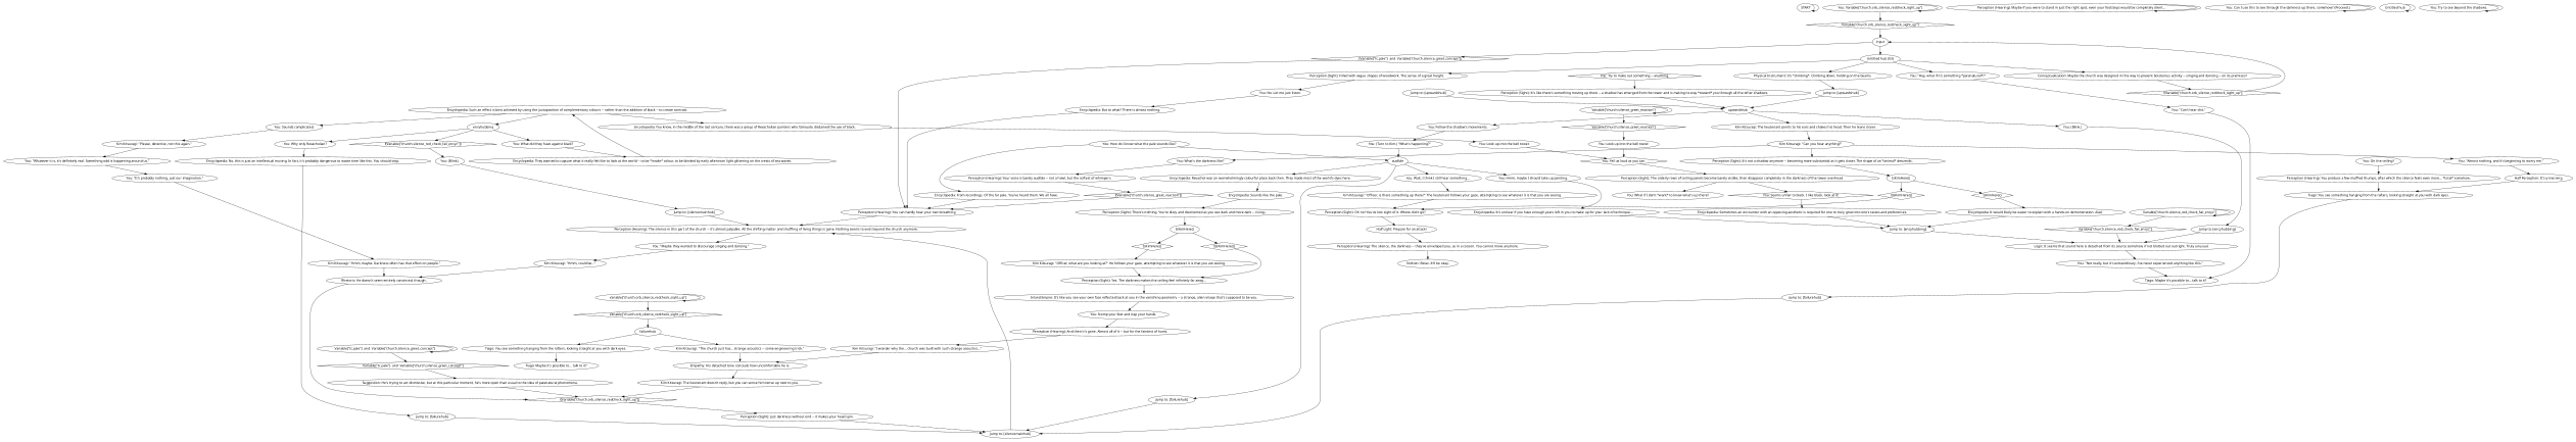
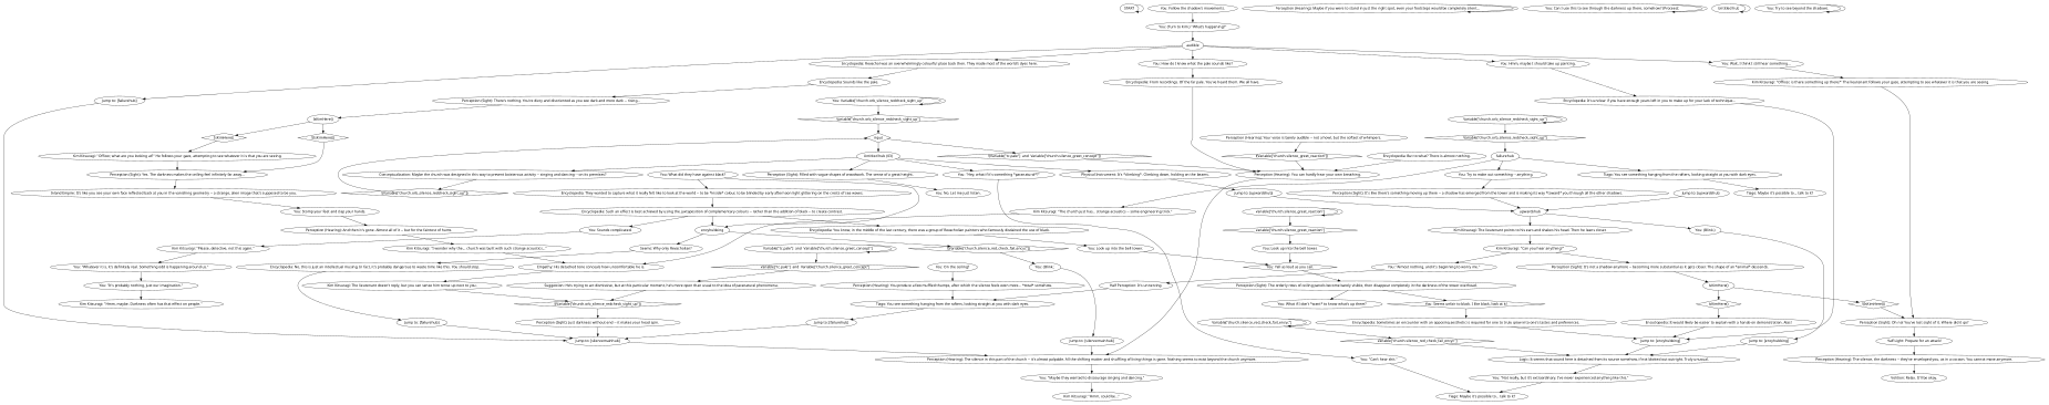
  digraph {
    fontname="Noto Sans"
    node [fontname="Noto Sans"]
    edge [fontname="Noto Sans"]
    n1 [label=START]
-   n2 [label=input]
+   n2 [label=input shape=diamond]
    n3 [label="!(Variable[\"tc.pale\"]  and  Variable[\"church.silence_greet_concept\"])" shape=diamond]
    n4 [label="Untitled hub (03)"]
    n5 [label="Perception (Hearing): You can hardly hear your own breathing."]
    n6 [label="Variable[\"church.orb_silence_redcheck_sight_up\"]"]
    n7 [label="Variable[\"church.orb_silence_redcheck_sight_up\"]" shape=diamond]
    n8 [label=failurehub]
    n9 [label="Tiago: You see something hanging from the rafters, looking straight at you with dark eyes."]
    n10 [label="Kim Kitsuragi: \"The church just has... strange acoustics -- some engineering trick.\""]
-   n11 [label="You: Try to make out something -- anything." shape=diamond]
+   n11 [label="You: Try to make out something -- anything."]
    n12 [label="!(Variable[\"church.orb_silence_redcheck_sight_up\"])" shape=diamond]
    n13 [label="Perception (Sight): Just darkness without end -- it makes your head spin."]
    n14 [label="Jump to: [silencemainhub]"]
    n15 [label="Jump to: [silencemainhub]"]
    n16 [label="Perception (Hearing): The silence in this part of the church -- it's almost palpable. All the shifting matter and shuffling of living things is gone. Nothing seems to exist beyond the church anymore."]
    n17 [label="You: \"Maybe they wanted to discourage singing and dancing.\""]
    n18 [label="Tiago: Maybe it's possible to... talk to it?"]
    n19 [label="You: (Blink.)"]
    n20 [label="Inland Empire: It's like you see your own face reflected back at you in the vanishing geometry -- a strange, alien image that's supposed to be you."]
    n21 [label="You: Stomp your feet and clap your hands."]
    n22 [label="Perception (Hearing): And then it's gone. Almost all of it -- but for the faintest of hums."]
    n23 [label="Physical Instrument: It's *climbing*. Climbing down, holding on the beams."]
    n24 [label="Jump to: [upwardshub]"]
    n25 [label=upwardshub]
    n26 [label="Kim Kitsuragi: \"Hmm, could be...\""]
-   n27 [label="Rhetoric: He doesn't seem entirely convinced, though."]
    n28 [label="Perception (Hearing): Maybe if you were to stand in just the right spot, even your footsteps would be completely silent..."]
    n29 [label="You: Wait, I think I still hear something..."]
    n30 [label="Kim Kitsuragi: \"Officer, is there something up there?\" The lieutenant follows your gaze, attempting to see whatever it is that you are seeing."]
    n31 [label="Perception (Sight): Oh no! You've lost sight of it. Where did it go?"]
    n32 [label="You: (Turn to Kim.) \"What's happening?\""]
    n33 [label=audible]
    n34 [label="You: Hmm, maybe I should take up painting."]
    n35 [label="Jump to: [failurehub]"]
    n36 [label="Encyclopedia: Revachol was an overwhelmingly colourful place back then. They made most of the world's dyes here."]
    n37 [label="You: How do I know what the pale sounds like?"]
    n38 [label="Perception (Sight): It's not a shadow anymore -- becoming more substantial as it gets closer. The shape of an *animal* descends."]
    n39 [label="IsKimHere()"]
    n40 [label="IsKimHere()" shape=diamond]
    n41 [label="!(IsKimHere())" shape=diamond]
    n42 [label="You: \"Can't hear shit.\""]
    n43 [label="Tiago: Maybe it's possible to... talk to it?"]
    n44 [label="Kim Kitsuragi: \"Please, detective, not this again.\""]
    n45 [label="You: \"Whatever it is, it's definitely real. Something odd is happening around us.\""]
    n46 [label="You: \"It's probably nothing, just our imagination.\""]
    n47 [label="Encyclopedia: It would likely be easier to explain with a hands-on demonstration. Alas!"]
    n48 [label="Jump to: [encyhubbing]"]
    n49 [label="Logic: It seems that sound here is detached from its source somehow, if not blotted out outright. Truly unusual."]
    n50 [label="Half Light: Prepare for an attack!"]
    n51 [label="Kim Kitsuragi: \"I wonder why the... church was built with such strange acoustics...\""]
    n52 [label="Empathy: His detached tone conceals how uncomfortable he is."]
    n53 [label="Perception (Hearing): You produce a few muffled thumps, after which the silence feels even more... *total* somehow."]
    n54 [label="Tiago: You see something hanging from the rafters, looking straight at you with dark eyes."]
    n55 [label="Jump to: [failurehub]"]
    n56 [label="Perception (Sight): Yes. The darkness makes the ceiling feel infinitely far away..."]
    n57 [label="Kim Kitsuragi: The lieutenant doesn't reply, but you can sense him tense up next to you."]
    n58 [label="You: \"Not really, but it's extraordinary. I've never experienced anything like this.\""]
    n59 [label=encyhubbing]
    n60 [label="!(Variable[\"church.silence_red_check_fail_encyc\"])" shape=diamond]
    n61 [label="You: What did they have against black?"]
-   n62 [label="You: Why only Revacholian?"]
+   n62 [label="Seems: Why only Revacholian?"]
    n63 [label="Encyclopedia: They wanted to capture what it really felt like to look at the world -- to be *inside* colour, to be blinded by early afternoon light glittering on the crests of sea waves."]
    n64 [label="Encyclopedia: No, this is just an intellectual musing. In fact, it's probably dangerous to waste time like this. You should stop."]
    n65 [label="Encyclopedia: It's unclear if you have enough years left in you to make up for your lack of technique..."]
    n66 [label="You: Look up into the bell tower."]
    n67 [label="You: Yell as loud as you can." shape=diamond]
    n68 [label="Perception (Sight): The orderly rows of ceiling panels become barely visible, then disappear completely in the darkness of the tower overhead."]
    n69 [label="Variable[\"church.silence_red_check_fail_encyc\"]"]
    n70 [label="Variable[\"church.silence_red_check_fail_encyc\"]" shape=diamond]
    n71 [label="You: Can I use this to see through the darkness up there, somehow? (Proceed.)"]
    n72 [label="Jump to: [failurehub]"]
    n73 [label="Encyclopedia: Sounds like the pale."]
    n74 [label="Perception (Sight): There's nothing. You're dizzy and disoriented as you see dark and more dark -- rising..."]
    n75 [label="You: Look up into the bell tower."]
    n76 [label="Untitled hub"]
    n77 [label="Perception (Sight): Filled with vague shapes of woodwork. The sense of a great height."]
    n78 [label="Conceptualization: Maybe the church was designed in this way to prevent boisterous activity -- singing and dancing -- on its premises?"]
    n79 [label="You: \"Hey, what if it's something *paranatural*?\""]
    n80 [label="You: No. Let me just listen."]
    n81 [label="Encyclopedia: But to what? There is almost nothing."]
    n82 [label="Encyclopedia: You know, in the middle of the last century, there was a group of Revacholian painters who famously disdained the use of black."]
    n83 [label="You: Seems unfair to black. I like black, look at it!" shape=diamond]
    n84 [label="Encyclopedia: Sometimes an encounter with an opposing aesthetic is required for one to truly grow into one's tastes and preferences."]
    n85 [label="You: Try to see beyond the shadows."]
    n86 [label="You: Variable[\"church.orb_silence_redcheck_sight_up\"]"]
    n87 [label="Variable[\"church.orb_silence_redcheck_sight_up\"]" shape=diamond]
    n88 [label="!(Variable[\"church.orb_silence_redcheck_sight_up\"])" shape=diamond]
    n89 [label="Encyclopedia: From recordings. Of the far pale. You've heard them. We all have."]
    n90 [label="You: What if I don't *want* to know what's up there?"]
    n91 [label="Perception (Hearing): Your voice is barely audible -- not a howl, but the softest of whimpers."]
    n92 [label="!(Variable[\"church.silence_greet_reaction\"])" shape=diamond]
    n93 [label="Kim Kitsuragi: \"Hmm, maybe. Darkness often has that effect on people.\""]
    n94 [label="Suggestion: He's trying to act dismissive, but at this particular moment, he's more open than usual to the idea of paranatural phenomena."]
    n95 [label="IsKimHere()"]
    n96 [label="Jump to: [encyhubbing]"]
    n97 [label="Perception (Sight): It's like there's something moving up there -- a shadow has emerged from the tower and is making its way *toward* you through all the other shadows."]
    n98 [label="Kim Kitsuragi: The lieutenant points to his ears and shakes his head. Then he leans closer."]
    n99 [label="You: (Blink.)"]
    n100 [label="You: Follow the shadow's movements."]
    n101 [label="IsKimHere()" shape=diamond]
    n102 [label="!(IsKimHere())" shape=diamond]
    n103 [label="Variable[\"church.silence_greet_reaction\"]"]
    n104 [label="Variable[\"church.silence_greet_reaction\"]" shape=diamond]
    n105 [label="Half Perception: It's unnerving."]
-   n106 [label="You: What's the darkness like?"]
    n107 [label="Variable[\"tc.pale\"]  and  Variable[\"church.silence_greet_concept\"]"]
    n108 [label="Variable[\"tc.pale\"]  and  Variable[\"church.silence_greet_concept\"]" shape=diamond]
    n109 [label="Kim Kitsuragi: \"Can you hear anything?\""]
    n110 [label="You: \"Almost nothing, and it's beginning to worry me.\""]
    n111 [label="You: On the ceiling?"]
    n112 [label="Perception (Hearing): The silence, the darkness -- they've enveloped you, as in a cocoon. You cannot move anymore."]
    n113 [label="Volition: Relax. It'll be okay."]
    n114 [label="Jump to: [upwardshub]"]
    n115 [label="Encyclopedia: Such an effect is best achieved by using the juxtaposition of complementary colours -- rather than the addition of black -- to create contrast."]
    n116 [label="You: Sounds complicated."]
    n117 [label="Kim Kitsuragi: \"Officer, what are you looking at?\" He follows your gaze, attempting to see whatever it is that you are seeing."]
    n1 -> n1
    n2 -> n3
    n2 -> n4
    n3 -> n5
    n4 -> n23
    n4 -> n77
    n4 -> n78
    n4 -> n79
    n5 -> n16
    n6 -> n6
    n6 -> n7
    n7 -> n8
    n8 -> n9
    n8 -> n10
+   n8 -> n11
    n9 -> n18
    n10 -> n52
    n11 -> n97
    n12 -> n13
    n13 -> n14
    n14 -> n16
    n15 -> n16
    n16 -> n17
    n17 -> n26
    n19 -> n15
    n20 -> n21
    n21 -> n22
    n22 -> n51
    n23 -> n24
    n24 -> n25
    n25 -> n98
    n25 -> n99
-   n25 -> n100
-   n26 -> n27
-   n27 -> n12
    n28 -> n28
    n29 -> n30
    n30 -> n31
    n31 -> n50
    n32 -> n33
    n33 -> n29
    n33 -> n34
    n33 -> n35
    n33 -> n36
-   n37 -> n33
+   n33 -> n37
    n34 -> n65
    n35 -> n14
    n36 -> n73
    n37 -> n89
    n38 -> n39
    n39 -> n40
    n39 -> n41
    n40 -> n47
    n41 -> n31
    n42 -> n43
    n44 -> n45
    n45 -> n46
    n46 -> n93
    n47 -> n48
    n48 -> n49
    n49 -> n58
    n50 -> n112
    n51 -> n52
    n52 -> n57
    n53 -> n54
    n54 -> n55
    n55 -> n14
    n56 -> n20
    n57 -> n12
    n58 -> n43
    n59 -> n60
-   n59 -> n61
+   n61 -> n59
    n59 -> n62
    n60 -> n19
    n61 -> n63
    n62 -> n64
    n63 -> n115
    n64 -> n72
    n65 -> n48
    n66 -> n67
    n67 -> n68
    n68 -> n83
    n68 -> n90
    n69 -> n69
    n69 -> n70
    n70 -> n49
    n71 -> n71
    n72 -> n14
    n73 -> n74
    n74 -> n95
    n75 -> n67
    n76 -> n76
    n77 -> n80
    n78 -> n88
    n79 -> n42
-   n80 -> n81
    n81 -> n5
    n82 -> n66
    n83 -> n84
    n84 -> n48
    n85 -> n85
    n86 -> n86
    n86 -> n87
    n87 -> n2
    n88 -> n2
    n89 -> n5
    n91 -> n92
    n92 -> n5
-   n93 -> n27
    n94 -> n12
    n95 -> n101
    n95 -> n102
    n96 -> n49
    n97 -> n25
    n98 -> n109
    n99 -> n96
    n100 -> n32
    n101 -> n117
    n102 -> n56
    n103 -> n103
    n103 -> n104
    n104 -> n75
    n105 -> n54
-   n106 -> n91
    n107 -> n107
    n107 -> n108
    n108 -> n94
    n109 -> n38
-   n109 -> n106
    n109 -> n110
    n110 -> n105
    n111 -> n53
    n112 -> n113
    n114 -> n25
    n115 -> n59
    n115 -> n82
    n115 -> n116
    n116 -> n44
    n117 -> n56
  }
